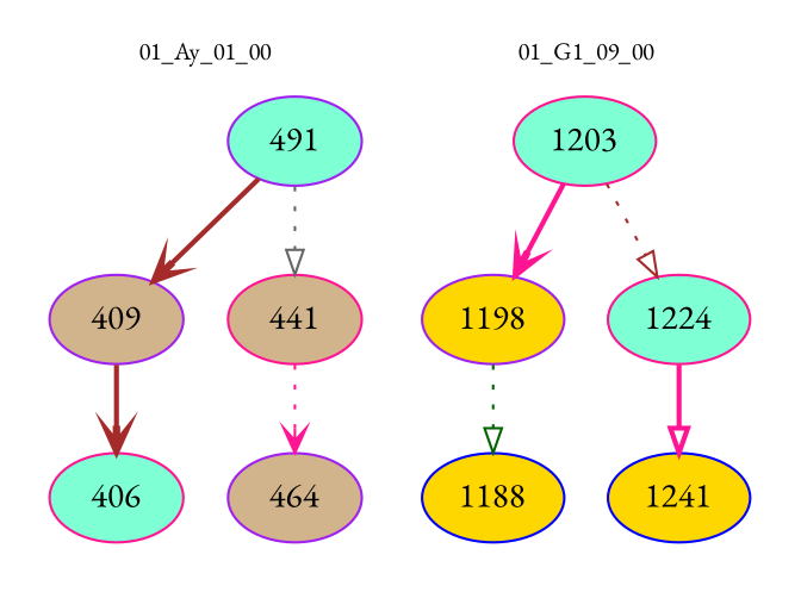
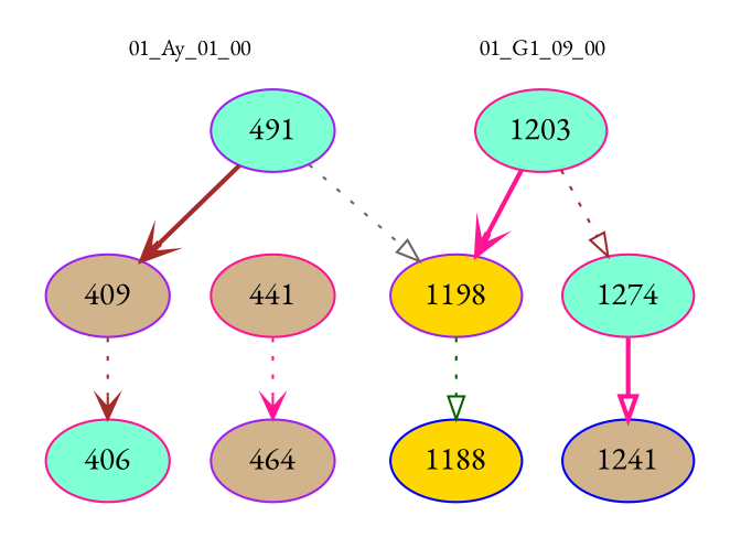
  digraph {
    fontname="EB Garamond"
    node [color=purple fillcolor=aquamarine fontname="EB Garamond" style=filled]
    edge [arrowhead=vee color=brown fontname="EB Garamond" style=bold]
    n1 [label=491]
    n2 [fillcolor=tan label=409]
    n3 [color=deeppink fillcolor=tan label=441]
    n4 [color=deeppink label=406]
    n5 [fillcolor=tan label=464]
    n6 [color=deeppink label=1203]
    n7 [fillcolor=gold label=1198]
-   n8 [color=deeppink label=1224]
+   n8 [color=deeppink label=1274]
    n9 [color=blue fillcolor=gold label=1188]
-   n10 [color=blue fillcolor=gold label=1241]
+   n10 [color=blue fillcolor=tan label=1241]
    subgraph cluster_1 {
      color=white
      fontsize=10
      label="01_Ay_01_00"
      n1
      n2
      n3
      n4
      n5
    }
    subgraph cluster_2 {
      color=white
      fontsize=10
      label="01_G1_09_00"
      n6
      n7
      n8
      n9
      n10
    }
    n1 -> n2
-   n1 -> n3 [arrowhead=onormal color=gray40 style=dotted]
-   n2 -> n4
+   n1 -> n7 [arrowhead=onormal color=gray40 style=dotted]
+   n2 -> n4 [style=dotted]
    n3 -> n5 [color=deeppink style=dotted]
    n6 -> n7 [color=deeppink]
    n6 -> n8 [arrowhead=onormal style=dotted]
    n7 -> n9 [arrowhead=onormal color=darkgreen style=dotted]
    n8 -> n10 [arrowhead=onormal color=deeppink]
  }
